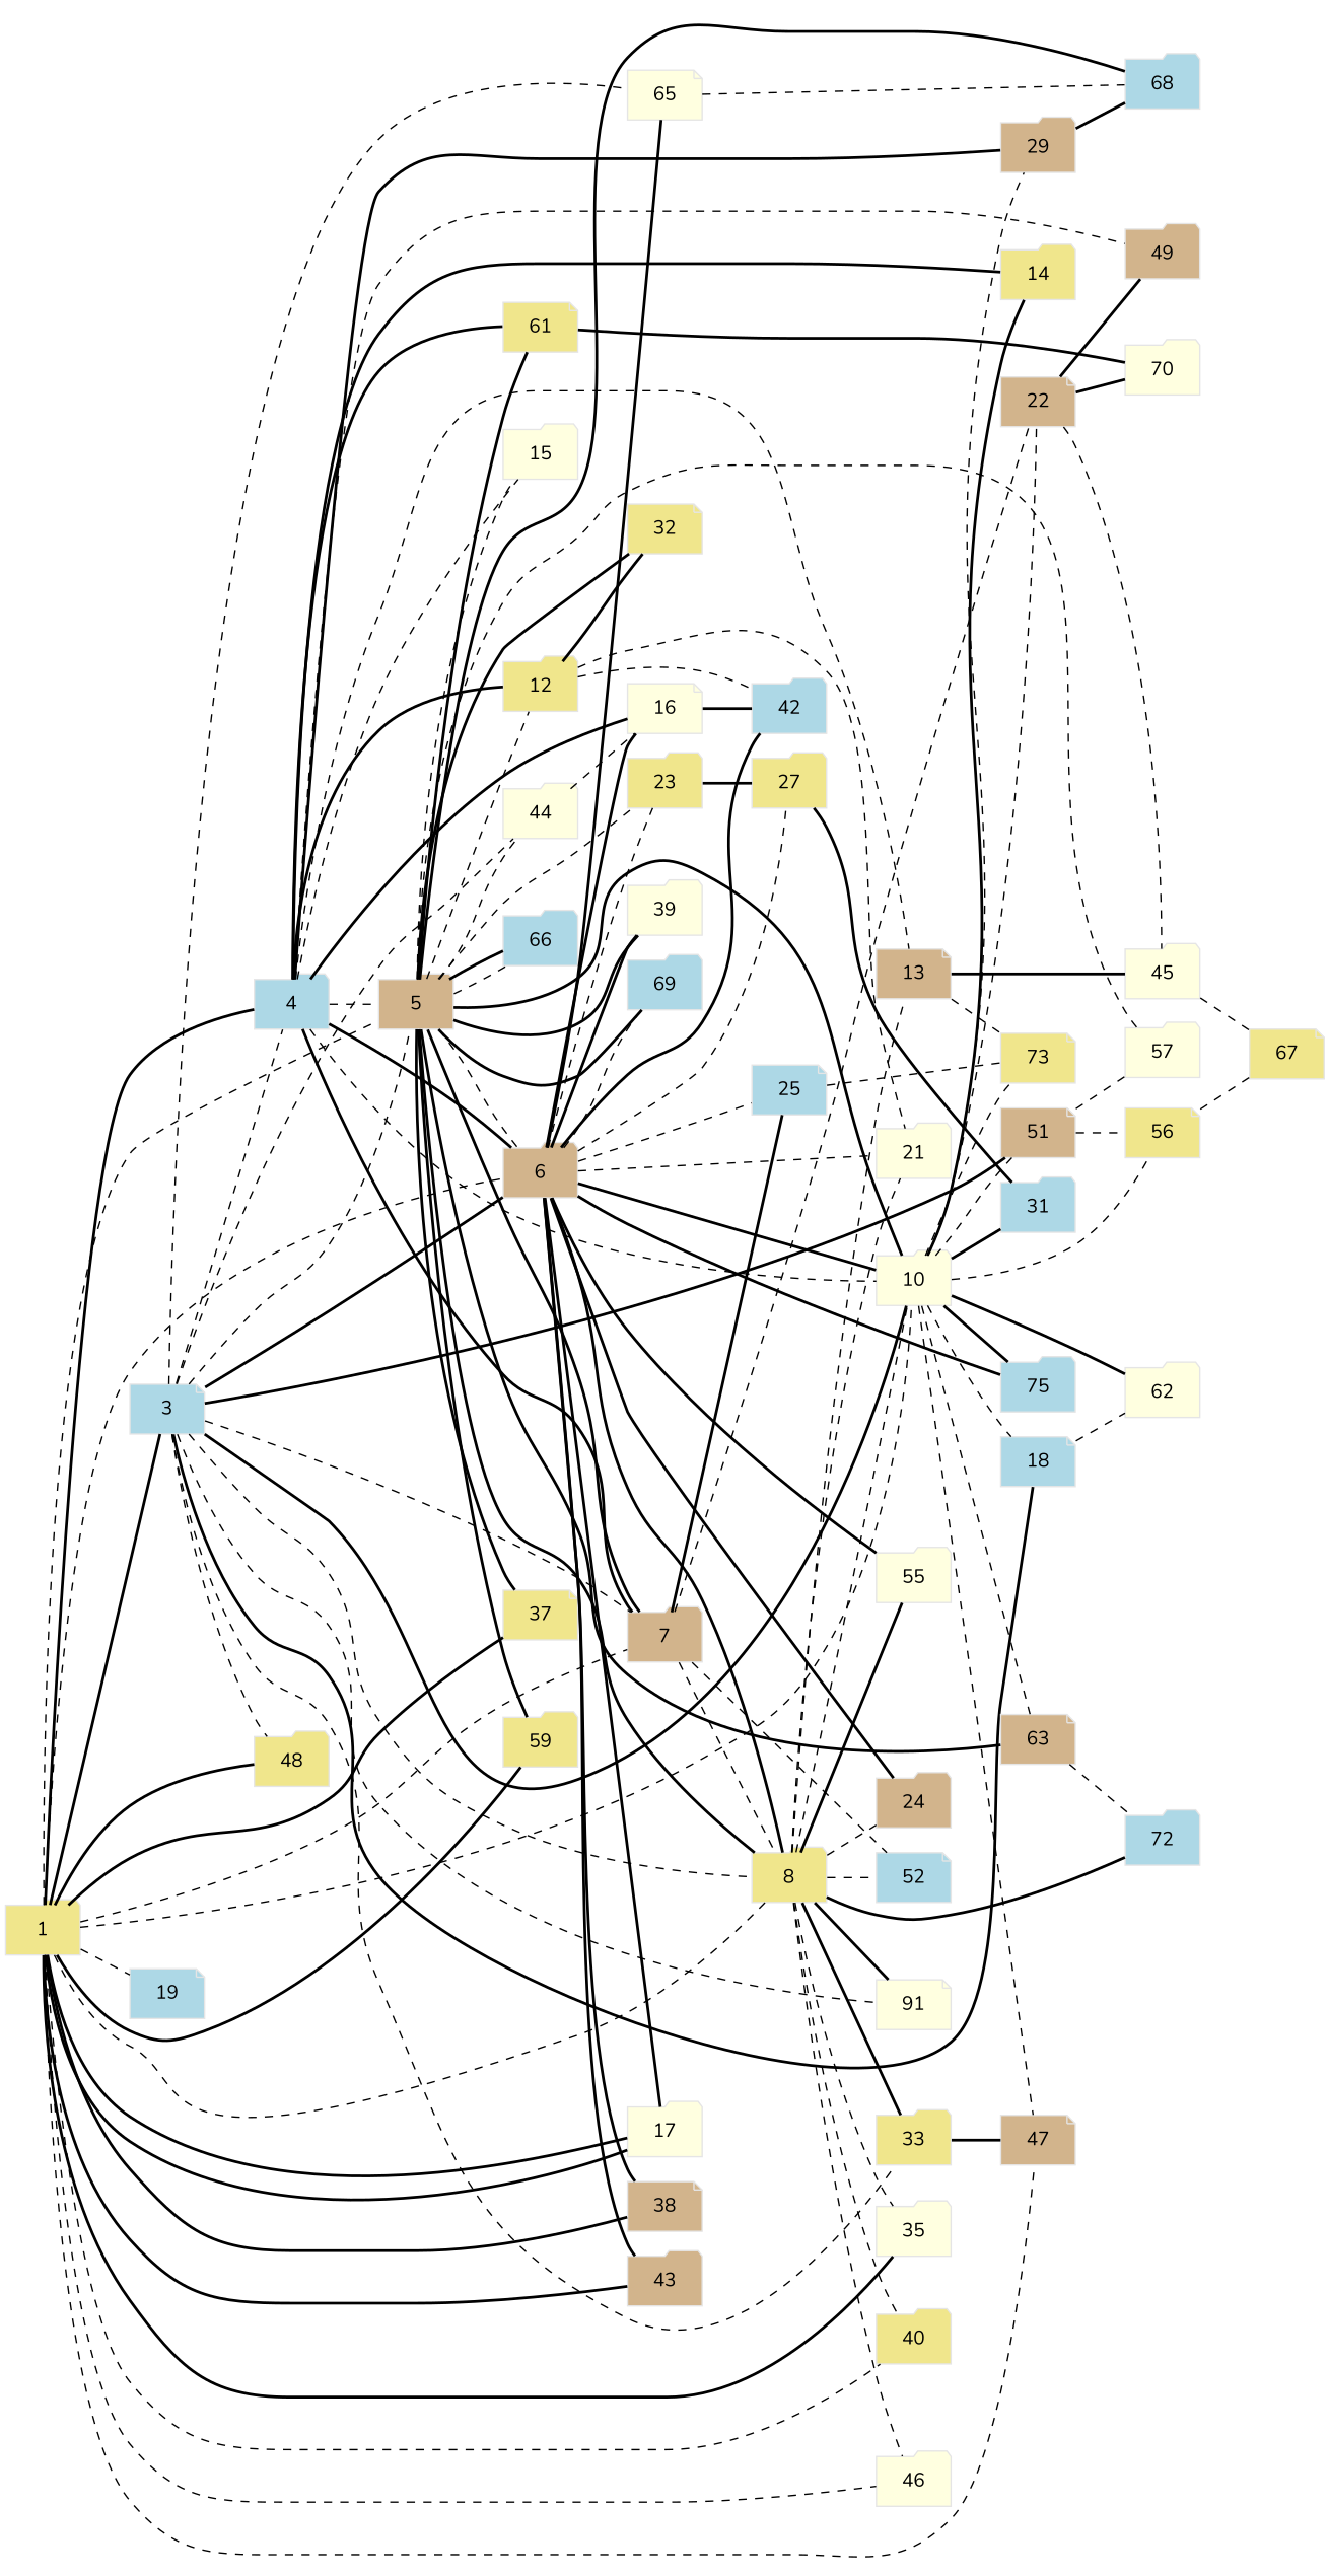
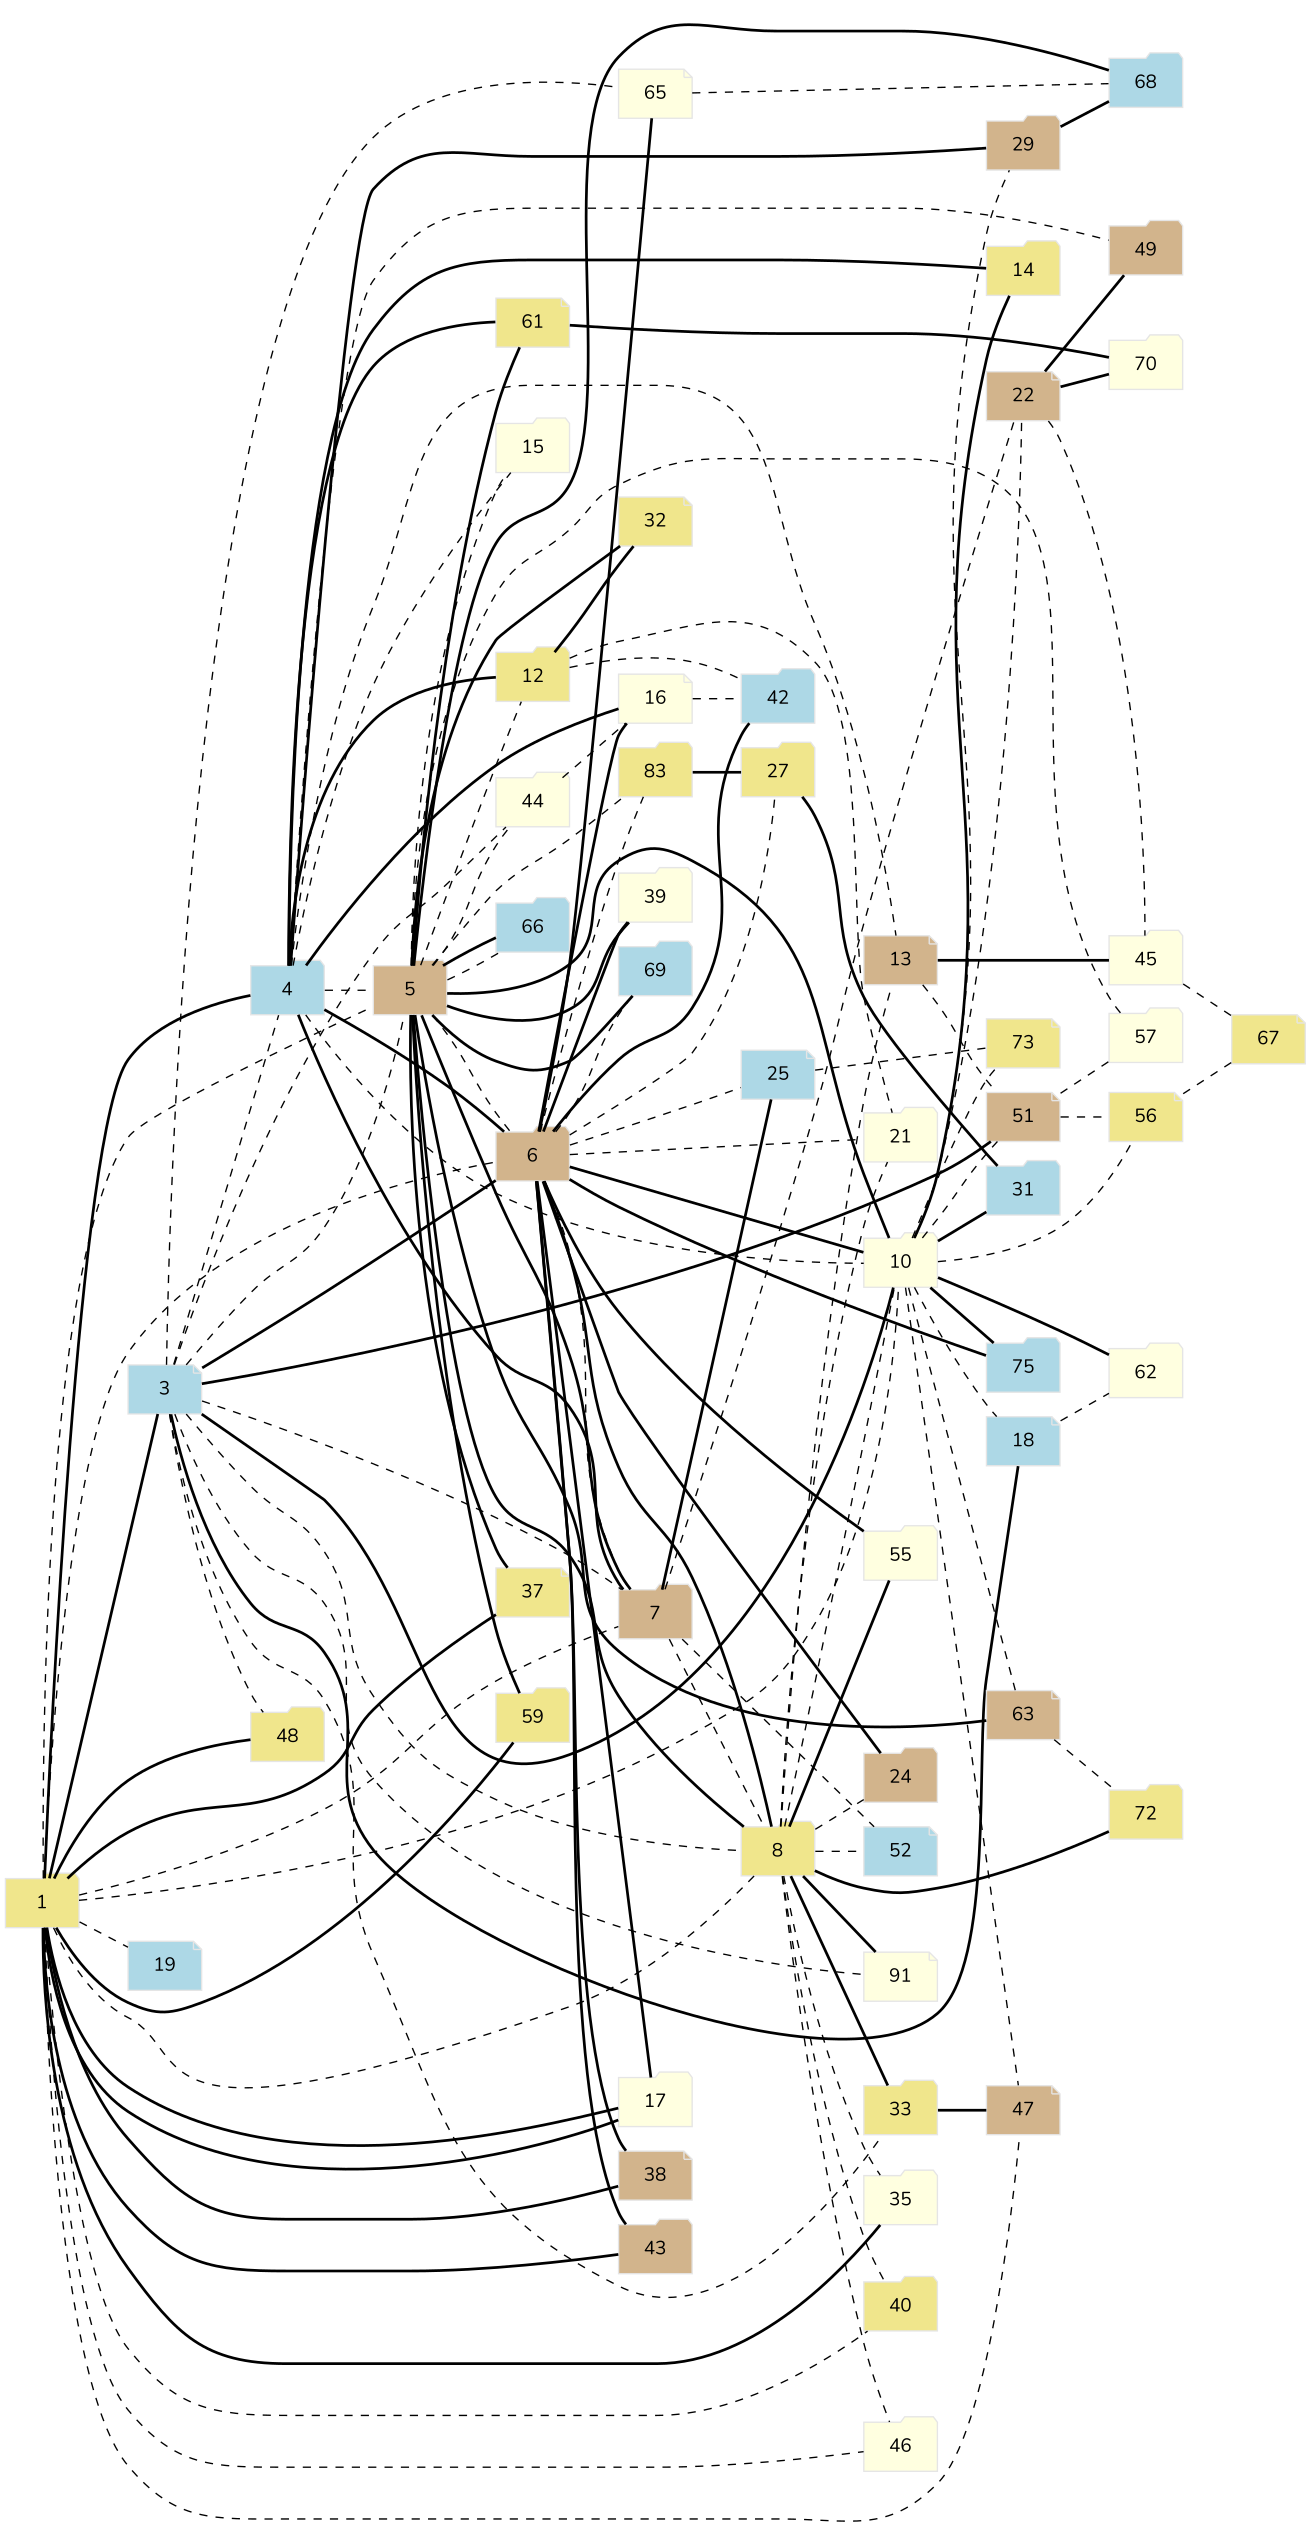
  graph {
    fontname=Nunito
    rankdir=LR
    node [color=gray90 fillcolor=khaki fontname=Nunito shape=folder style=filled]
    edge [fontname=Nunito style=dashed]
    1 [super="+2"]
    3 [fillcolor=lightblue shape=note super="+36"]
    4 [fillcolor=lightblue super="+20"]
    5 [fillcolor=tan super="+30"]
    6 [fillcolor=tan super="+9"]
    7 [fillcolor=tan super="+28"]
    8 [super="+11"]
    10 [fillcolor=lightyellow super="+54"]
    17 [fillcolor=lightyellow super="+34"]
    19 [fillcolor=lightblue shape=note]
    35 [fillcolor=lightyellow]
    37 [shape=note]
    38 [fillcolor=tan shape=note]
    40
    43 [fillcolor=tan]
    46 [fillcolor=lightyellow]
    47 [fillcolor=tan shape=note super="+64"]
    48
    59
    18 [fillcolor=lightblue shape=note]
    33
    n22 [fillcolor=lightyellow label=91 shape=note]
    44 [fillcolor=lightyellow]
    51 [fillcolor=tan shape=note super="+60"]
    65 [fillcolor=lightyellow shape=note]
    16 [fillcolor=lightyellow shape=note super="+50"]
    12 [super="+26"]
    13 [fillcolor=tan shape=note super="+53"]
    14
    15 [fillcolor=lightyellow]
    29 [fillcolor=tan]
    49 [fillcolor=tan]
    61 [shape=note]
-   23
+   23 [label=83]
    32 [shape=note]
    39 [fillcolor=lightyellow]
    57 [fillcolor=lightyellow]
    63 [fillcolor=tan shape=note]
    66 [fillcolor=lightblue]
    68 [fillcolor=lightblue super="+71"]
    69 [fillcolor=lightblue]
    21 [fillcolor=lightyellow]
    24 [fillcolor=tan]
    25 [fillcolor=lightblue shape=note]
    27
    42 [fillcolor=lightblue super="+74"]
    55 [fillcolor=lightyellow]
    75 [fillcolor=lightblue]
    22 [fillcolor=tan shape=note]
    52 [fillcolor=lightblue shape=note]
-   72 [fillcolor=lightblue]
+   72
    31 [fillcolor=lightblue]
    56 [shape=note]
    62 [fillcolor=lightyellow]
    73 [shape=note]
    45 [fillcolor=lightyellow]
    70 [fillcolor=lightyellow]
    67 [shape=note]
    1 -- 3 [style=bold weight=2]
    1 -- 4 [style=bold weight=2]
    1 -- 5 [weight=3]
    1 -- 6 [weight=4]
    1 -- 7 [weight=2]
    1 -- 8 [weight=3]
    1 -- 10 [weight=2]
    1 -- 17 [style=bold]
    1 -- 17 [style=bold]
    1 -- 19 [weight=2]
    1 -- 35 [style=bold]
    1 -- 37 [style=bold]
    1 -- 38 [style=bold]
    1 -- 40
    1 -- 43 [style=bold]
    1 -- 46
    1 -- 47
    1 -- 48 [style=bold]
    1 -- 59 [style=bold]
    3 -- 4 [weight=2]
    3 -- 5 [weight=2]
    3 -- 6 [style=bold weight=2]
    3 -- 7
    3 -- 8
    3 -- 10 [style=bold]
    3 -- 48
    3 -- 18 [style=bold]
    3 -- 33
    3 -- n22
    3 -- 44
    3 -- 51 [style=bold]
    3 -- 65
    4 -- 5
    4 -- 6 [style=bold weight=2]
    4 -- 7 [style=bold]
    4 -- 10
    4 -- 16 [style=bold]
    4 -- 12 [style=bold]
    4 -- 13
    4 -- 14 [style=bold]
    4 -- 15
    4 -- 29 [style=bold]
    4 -- 49
    4 -- 61 [style=bold]
    5 -- 6 [weight=2]
    5 -- 7 [style=bold weight=2]
    5 -- 8 [style=bold]
    5 -- 10 [style=bold weight=2]
    5 -- 37 [style=bold]
    5 -- 59 [style=bold]
    5 -- 44
    5 -- 12
    5 -- 15
    5 -- 61 [style=bold]
    5 -- 23
    5 -- 32 [style=bold]
    5 -- 39 [style=bold]
    5 -- 57
    5 -- 63 [style=bold]
    5 -- 66
    5 -- 66 [style=bold]
    5 -- 68 [style=bold]
    5 -- 69 [style=bold]
+   6 -- 7 [weight=2]
    6 -- 8 [style=bold weight=2]
    6 -- 10 [style=bold weight=2]
    6 -- 17 [style=bold]
    6 -- 38 [style=bold]
    6 -- 43 [style=bold]
    6 -- 65 [style=bold]
    6 -- 16 [style=bold]
    6 -- 23
    6 -- 39 [style=bold]
    6 -- 69
    6 -- 21
    6 -- 24 [style=bold]
    6 -- 25
    6 -- 27
    6 -- 42 [style=bold]
    6 -- 55 [style=bold]
    6 -- 75 [style=bold]
    7 -- 8
    7 -- 25 [style=bold]
    7 -- 22
    7 -- 52
    8 -- 10
    8 -- 35
    8 -- 40
    8 -- 46
    8 -- 33 [style=bold]
    8 -- n22 [style=bold]
    8 -- 13 [weight=2]
    8 -- 21
    8 -- 24
    8 -- 55 [style=bold]
    8 -- 52
    8 -- 72 [style=bold]
    10 -- 47
    10 -- 18
    10 -- 51
    10 -- 14 [style=bold]
    10 -- 29
    10 -- 63
    10 -- 75 [style=bold]
    10 -- 22
    10 -- 31 [style=bold]
    10 -- 56
    10 -- 62 [style=bold]
    10 -- 73
    18 -- 62
    33 -- 47 [style=bold]
    44 -- 16
    51 -- 57
    51 -- 56
    65 -- 68
-   16 -- 42 [style=bold]
+   16 -- 42
    12 -- 32 [style=bold]
    12 -- 21
    12 -- 42
-   13 -- 73
+   13 -- 51
    13 -- 45 [style=bold]
    29 -- 68 [style=bold]
    61 -- 70 [style=bold]
    23 -- 27 [style=bold]
    63 -- 72
    25 -- 73
    27 -- 31 [style=bold]
    22 -- 49 [style=bold]
    22 -- 45
    22 -- 70 [style=bold]
    56 -- 67
    45 -- 67
  }
